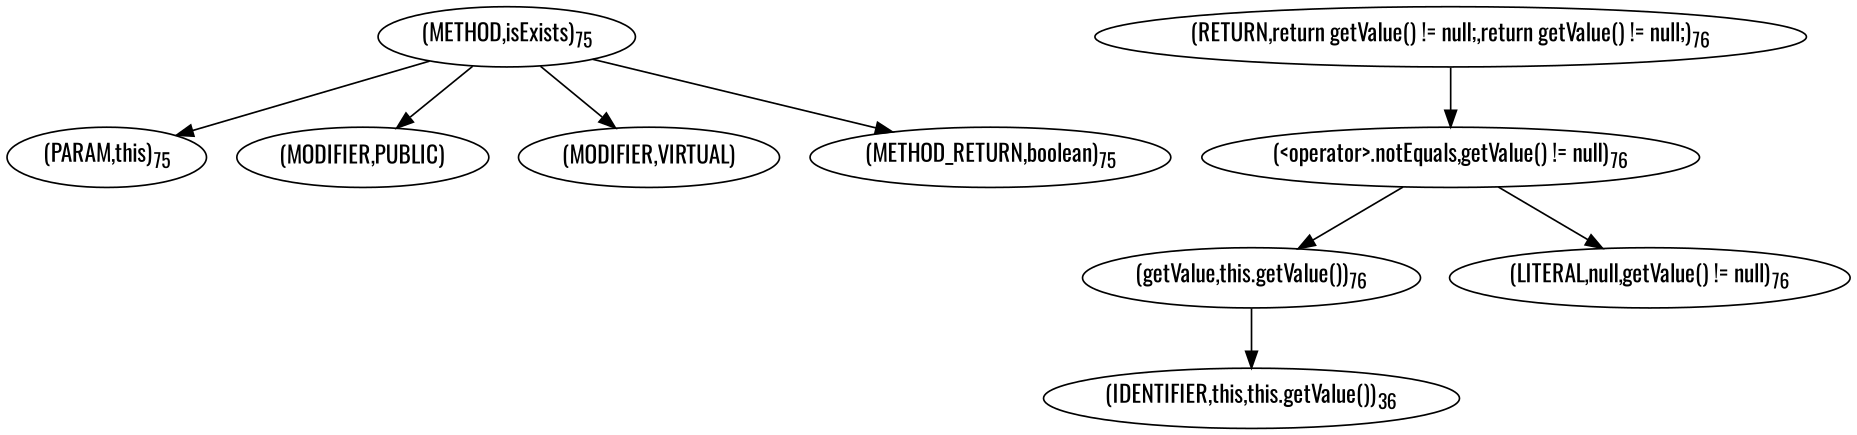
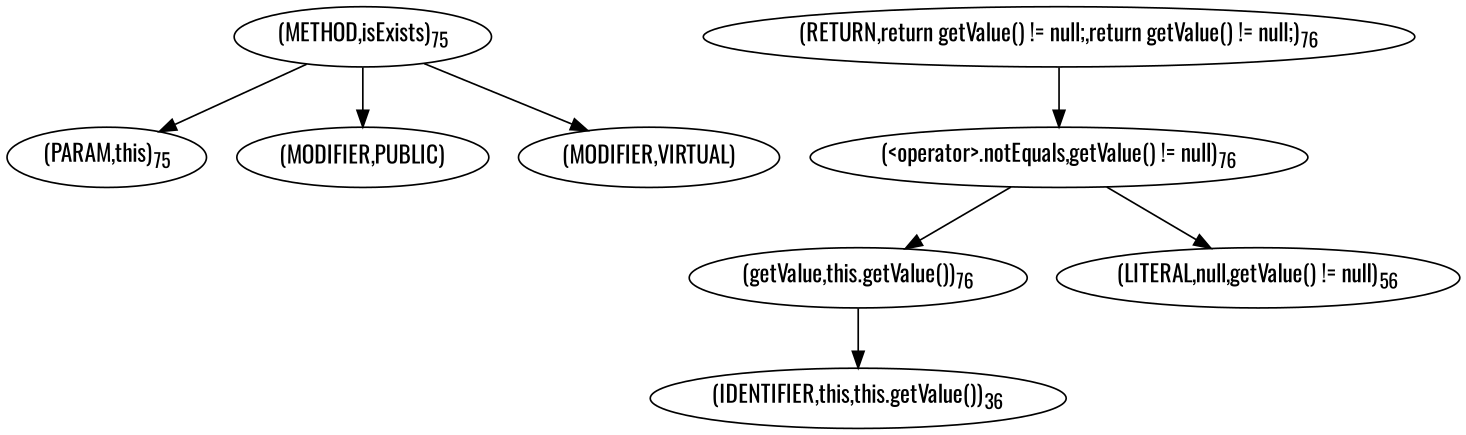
  digraph {
    fontname=Oswald
    node [fontname=Oswald]
    edge [fontname=Oswald]
    n1 [label=<(METHOD,isExists)<SUB>75</SUB>>]
    n2 [label=<(PARAM,this)<SUB>75</SUB>>]
    n3 [label=<(MODIFIER,PUBLIC)>]
    n4 [label=<(MODIFIER,VIRTUAL)>]
-   n5 [label=<(METHOD_RETURN,boolean)<SUB>75</SUB>>]
    n6 [label=<(RETURN,return getValue() != null;,return getValue() != null;)<SUB>76</SUB>>]
    n7 [label=<(&lt;operator&gt;.notEquals,getValue() != null)<SUB>76</SUB>>]
    n8 [label=<(getValue,this.getValue())<SUB>76</SUB>>]
-   n9 [label=<(LITERAL,null,getValue() != null)<SUB>76</SUB>>]
+   n9 [label=<(LITERAL,null,getValue() != null)<SUB>56</SUB>>]
    n10 [label=<(IDENTIFIER,this,this.getValue())<SUB>36</SUB>>]
    n1 -> n2
    n1 -> n3
    n1 -> n4
-   n1 -> n5
    n6 -> n7
    n7 -> n8
    n7 -> n9
    n8 -> n10
  }
